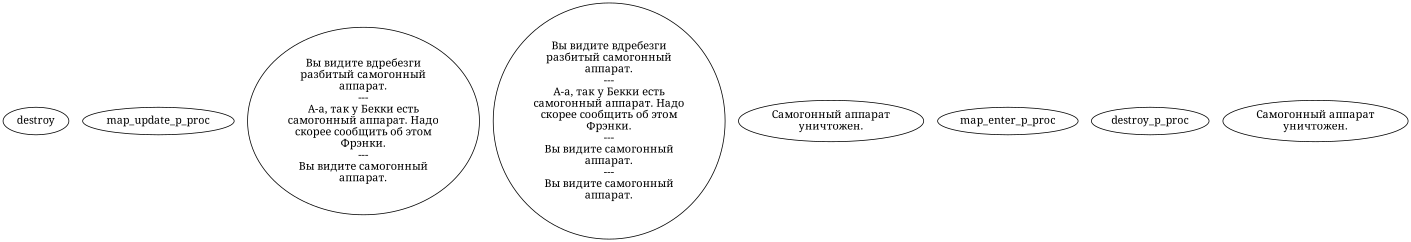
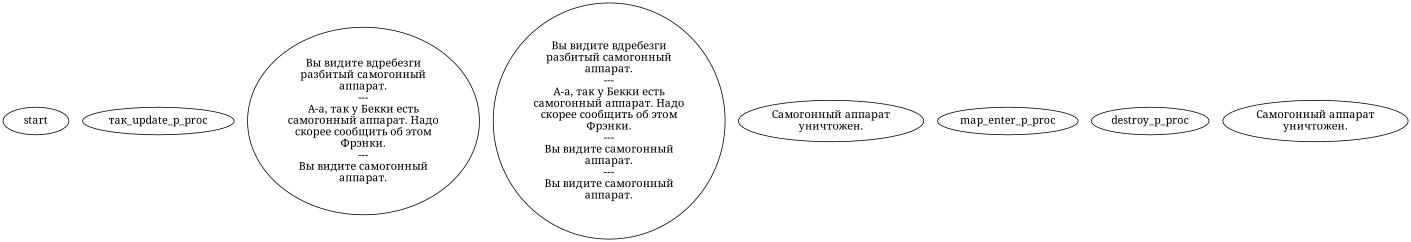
  digraph {
    fontname="Noto Serif"
    node [color="#000000" fillcolor="#FFFFFF" style=filled fontname="Noto Serif"]
-   start [label=destroy]
-   map_update_p_proc
+   start
+   map_update_p_proc [label="так_update_p_proc"]
    n3 [label="Вы видите вдребезги\nразбитый самогонный\nаппарат.\n---\nА-а, так у Бекки есть\nсамогонный аппарат. Надо\nскорее сообщить об этом\nФрэнки.\n---\nВы видите самогонный\nаппарат."]
    n4 [label="Вы видите вдребезги\nразбитый самогонный\nаппарат.\n---\nА-а, так у Бекки есть\nсамогонный аппарат. Надо\nскорее сообщить об этом\nФрэнки.\n---\nВы видите самогонный\nаппарат.\n---\nВы видите самогонный\nаппарат."]
    n5 [label="Самогонный аппарат\nуничтожен."]
    map_enter_p_proc
    destroy_p_proc
    n8 [label="Самогонный аппарат\nуничтожен."]
  }
